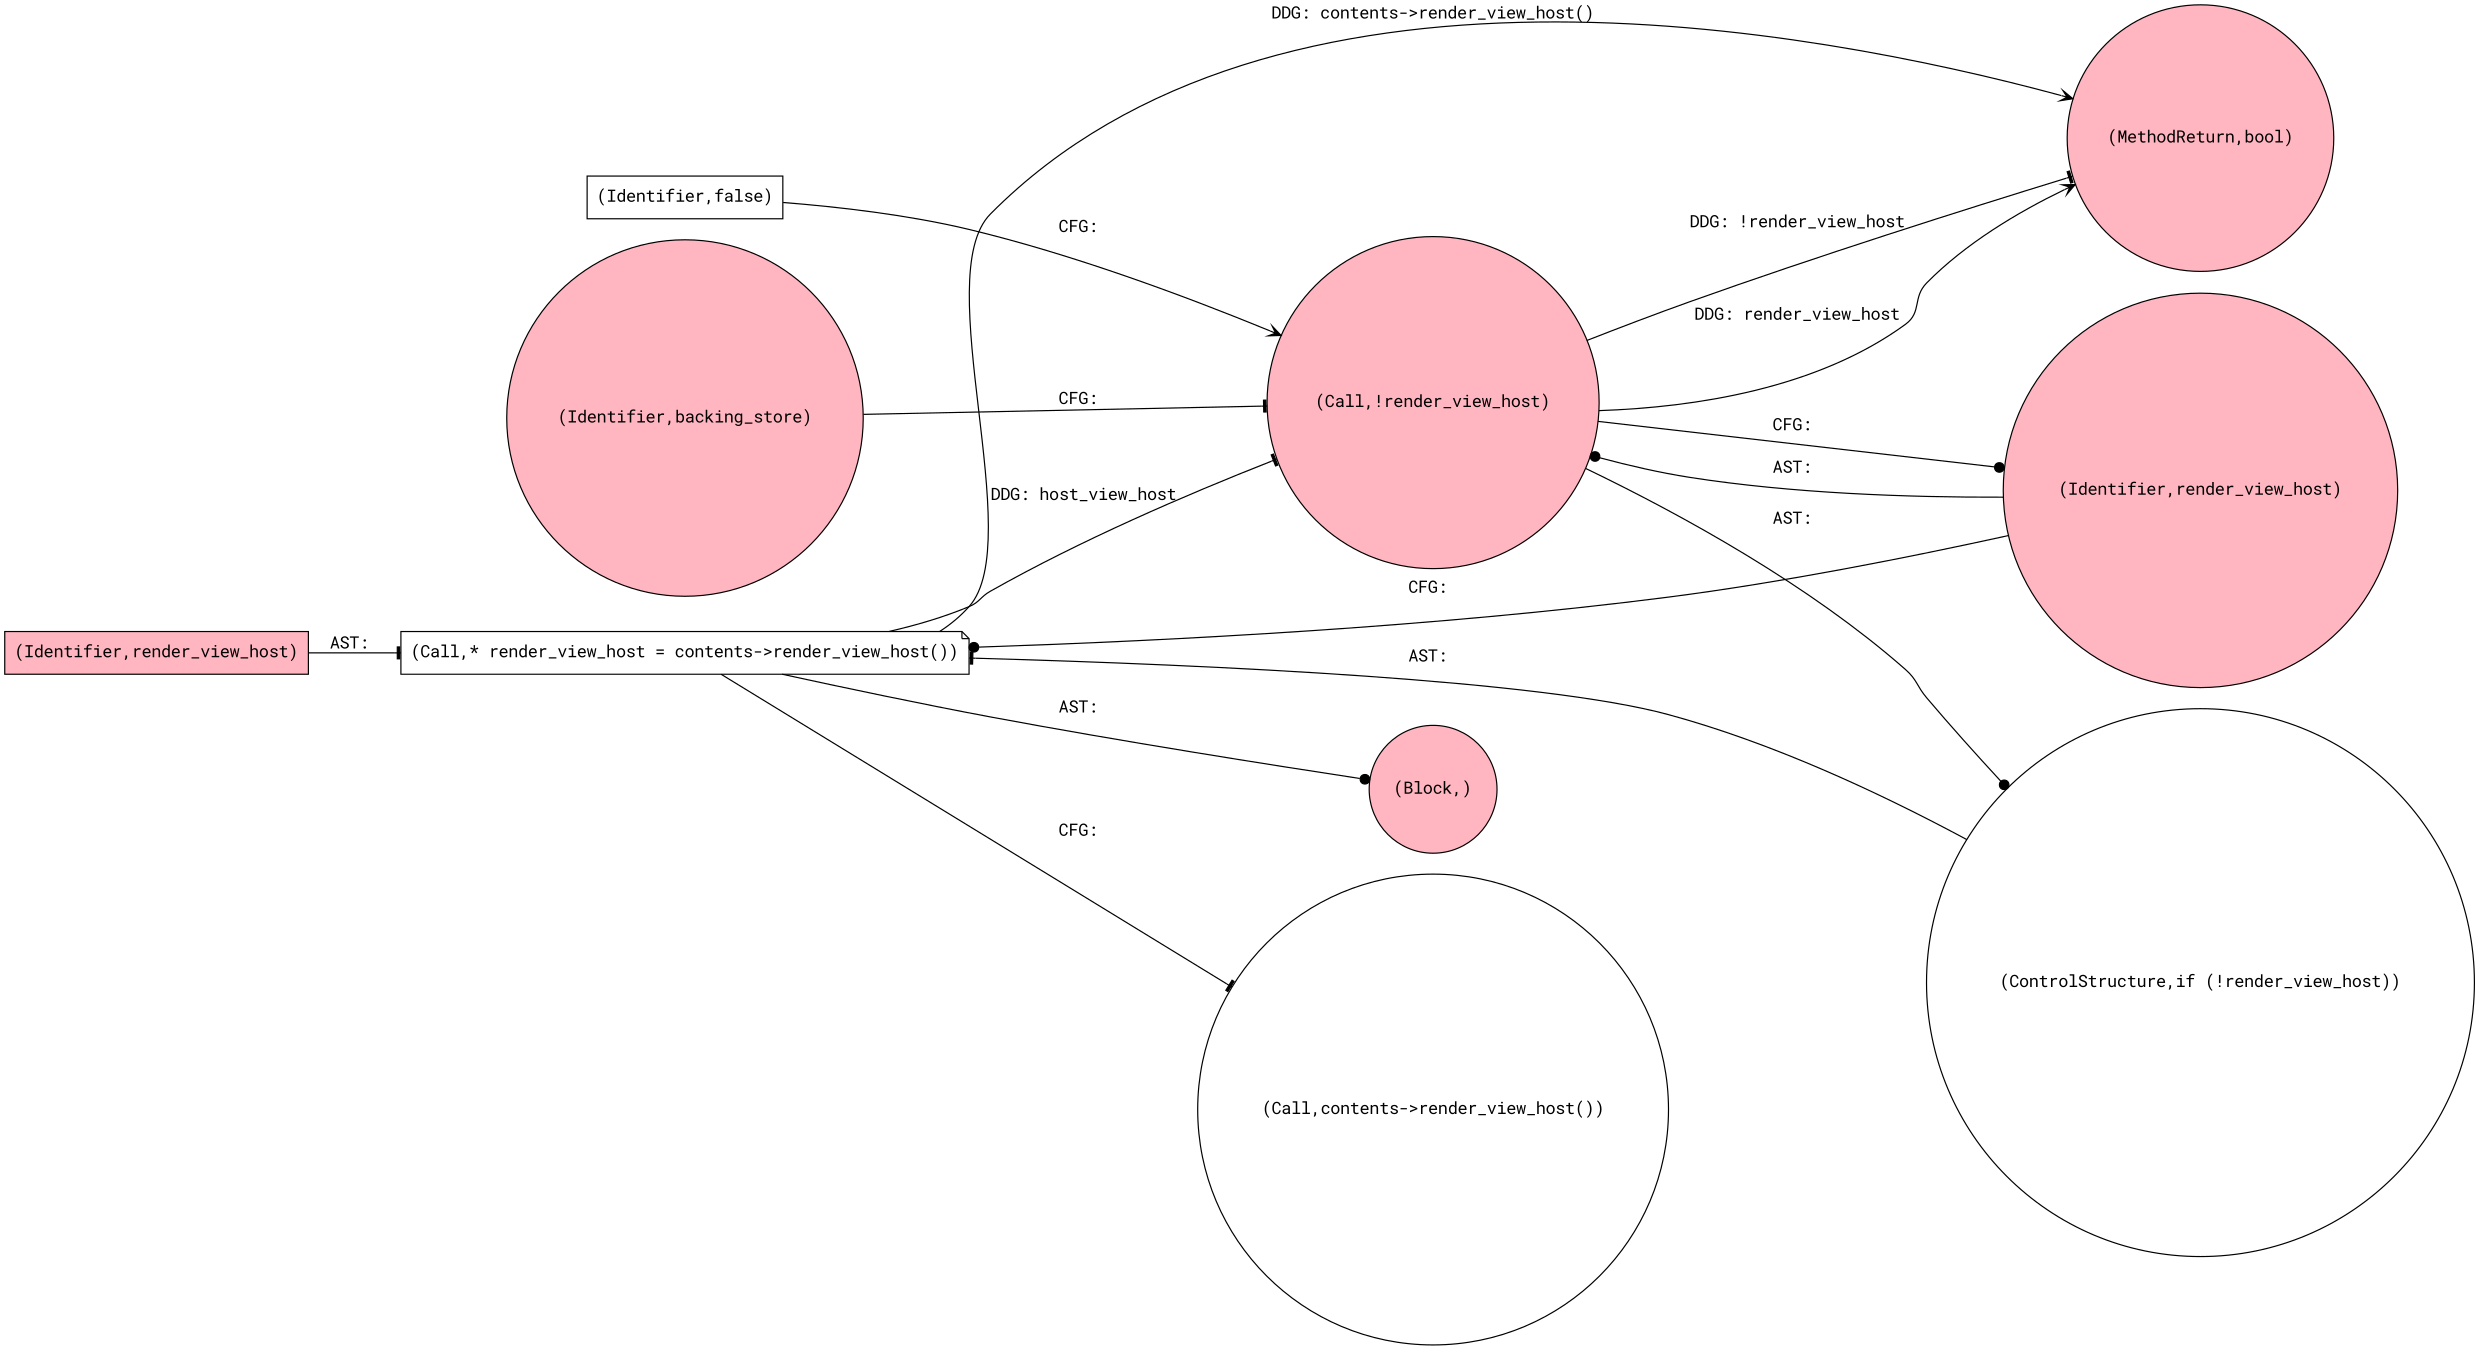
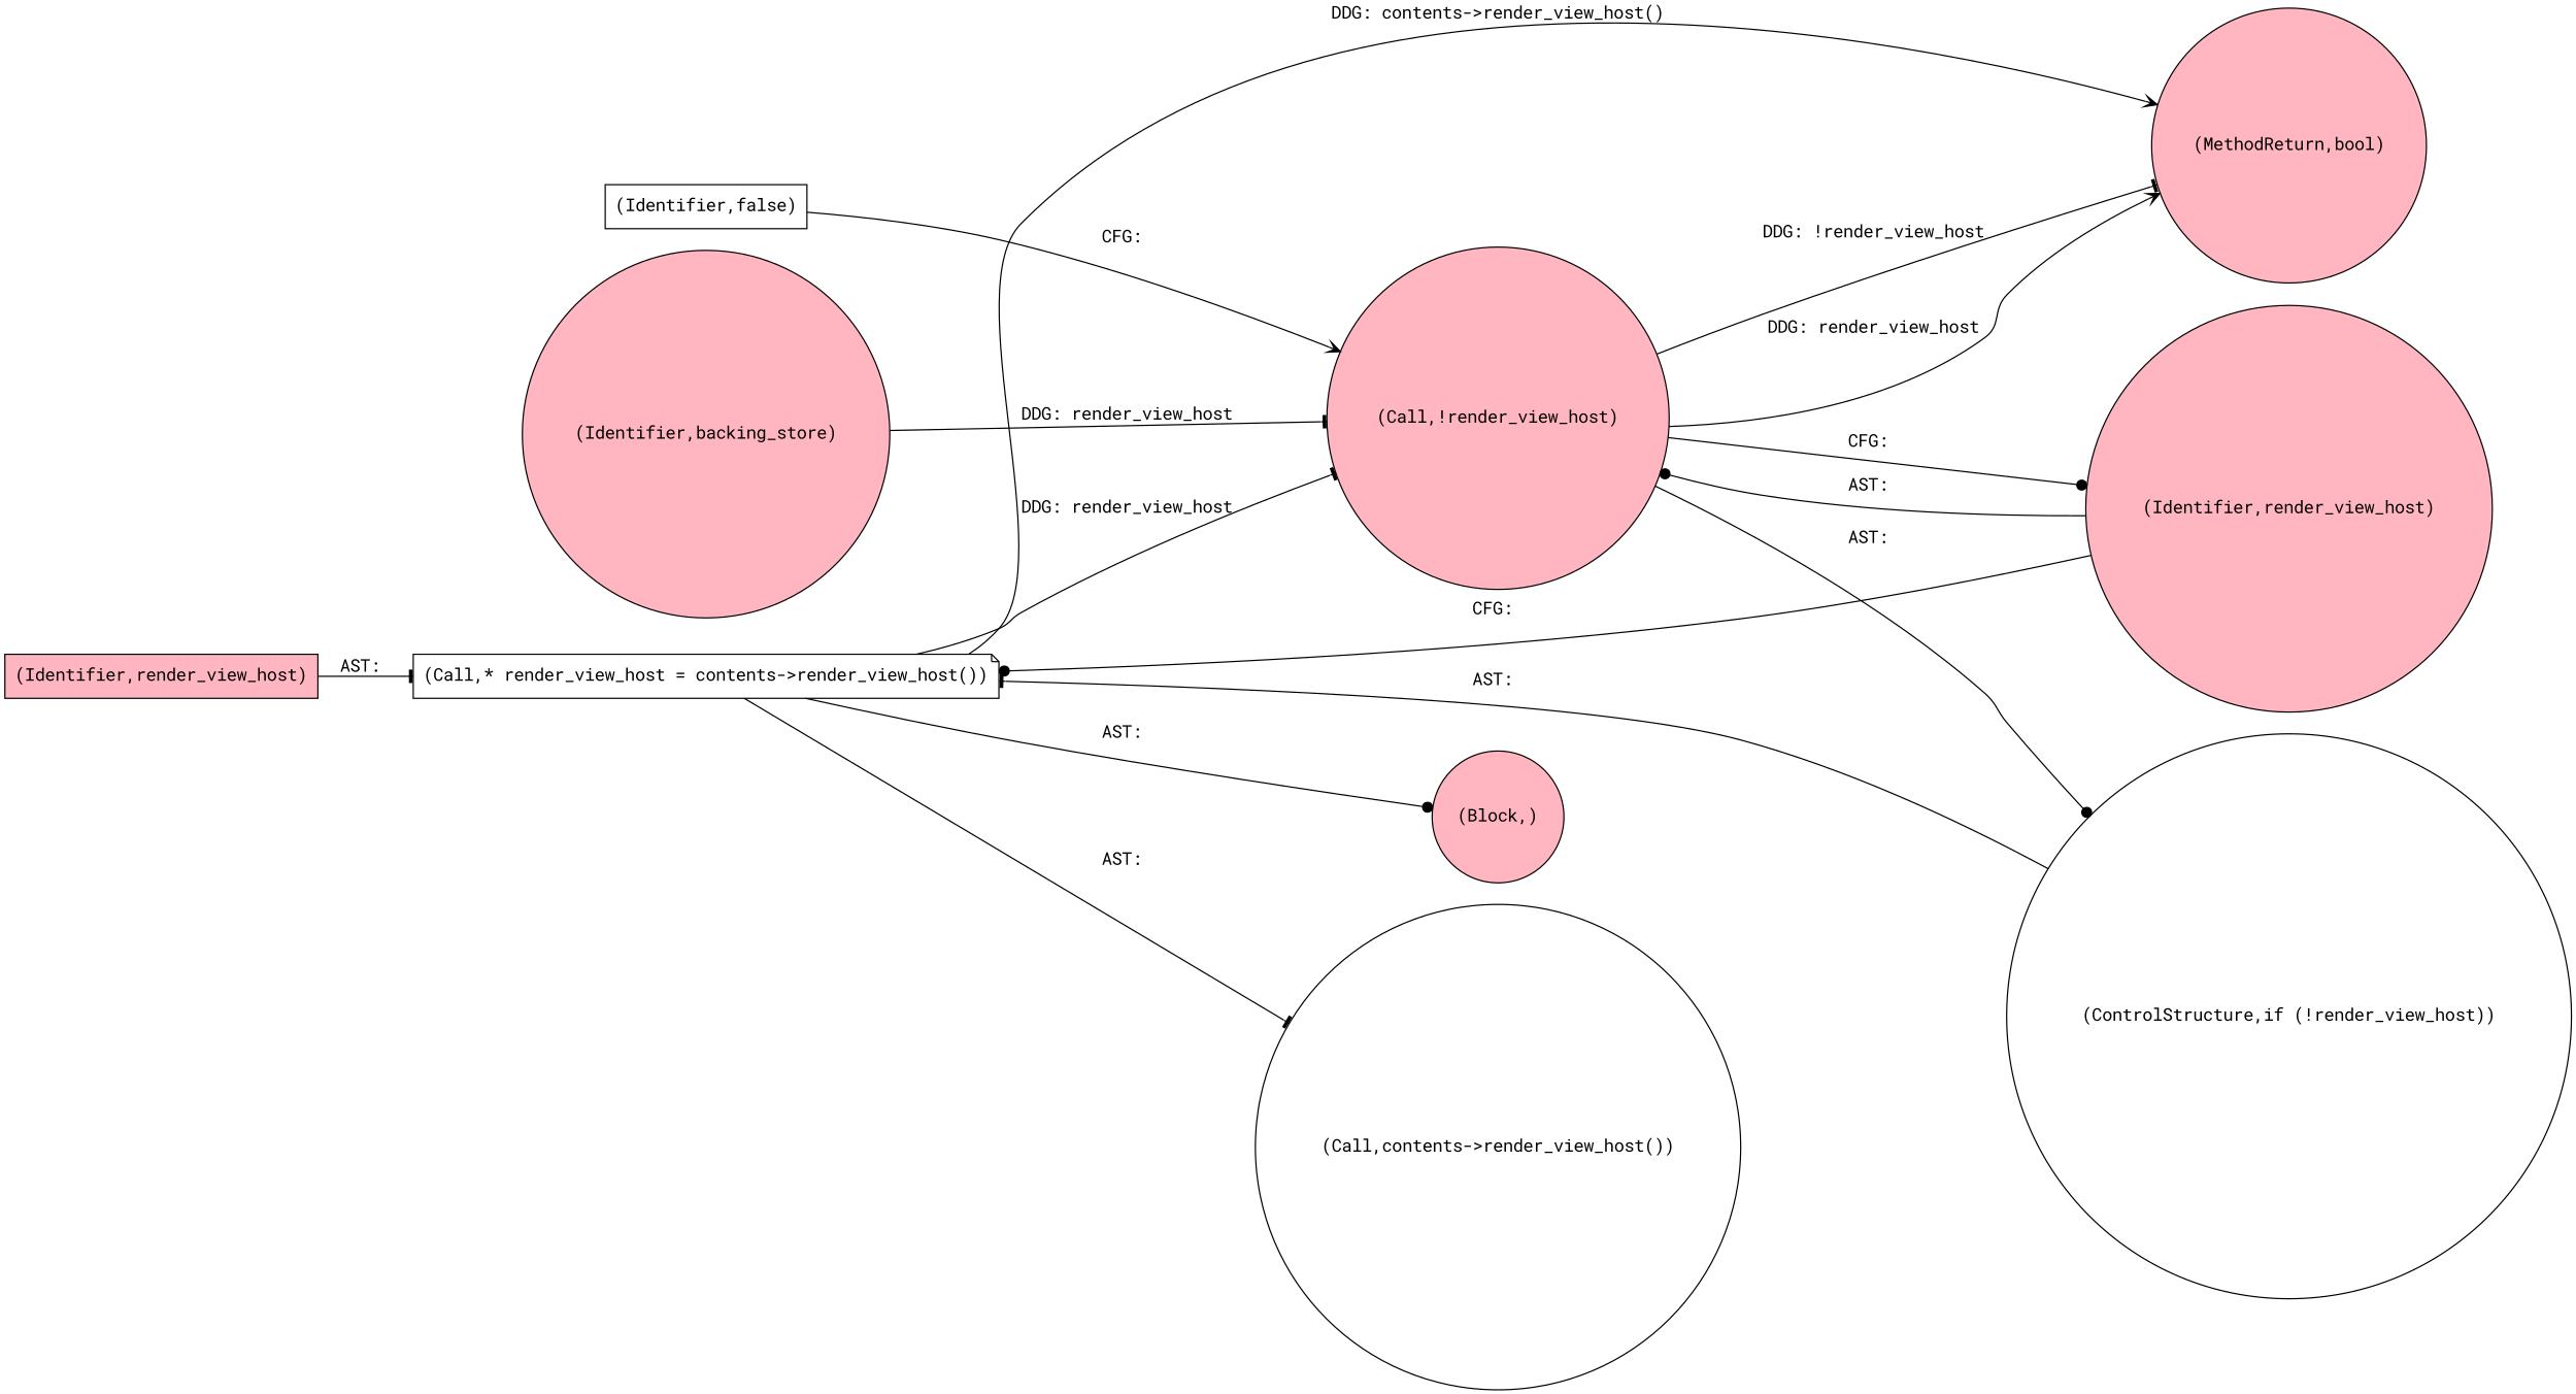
  digraph {
    fontname="Roboto Mono"
    rankdir=LR
    node [fillcolor=lightpink fontname="Roboto Mono" shape=circle style=filled]
    edge [arrowhead=tee fontname="Roboto Mono"]
    n1 [fillcolor=white label="(Call,* render_view_host = contents->render_view_host())" shape=note]
    n2 [label="(Call,!render_view_host)"]
    n3 [label="(MethodReturn,bool)"]
    n4 [label="(Block,)"]
    n5 [fillcolor=white label="(Call,contents->render_view_host())"]
    n6 [label="(Identifier,render_view_host)"]
    n7 [fillcolor=white label="(ControlStructure,if (!render_view_host))"]
    n8 [fillcolor=white label="(Identifier,false)" shape=box]
    n9 [label="(Identifier,backing_store)"]
    n10 [label="(Identifier,render_view_host)" shape=box]
-   n1 -> n2 [label="DDG: host_view_host"]
+   n1 -> n2 [label="DDG: render_view_host"]
    n1 -> n3 [arrowhead=vee label="DDG: contents->render_view_host()"]
    n1 -> n4 [arrowhead=dot label="AST: "]
-   n1 -> n5 [label="CFG: "]
+   n1 -> n5 [label="AST: "]
    n2 -> n3 [label="DDG: !render_view_host"]
    n2 -> n3 [arrowhead=vee label="DDG: render_view_host"]
    n2 -> n6 [arrowhead=dot label="CFG: "]
    n2 -> n7 [arrowhead=dot label="AST: "]
    n6 -> n1 [arrowhead=dot label="CFG: "]
    n6 -> n2 [arrowhead=dot label="AST: "]
    n7 -> n1 [label="AST: "]
    n8 -> n2 [arrowhead=vee label="CFG: "]
-   n9 -> n2 [label="CFG: "]
+   n9 -> n2 [label="DDG: render_view_host"]
    n10 -> n1 [label="AST: "]
  }
